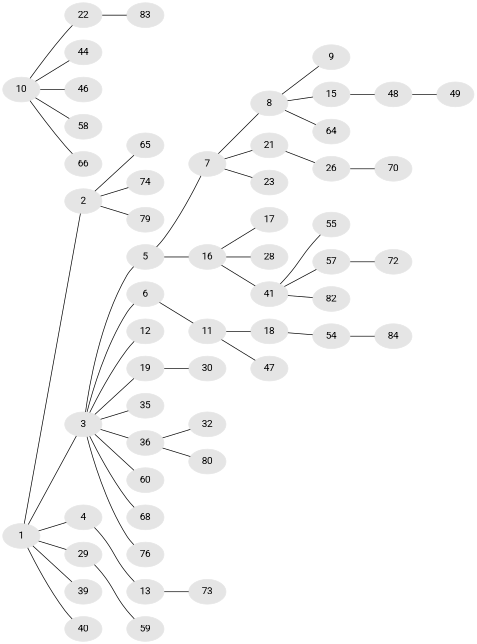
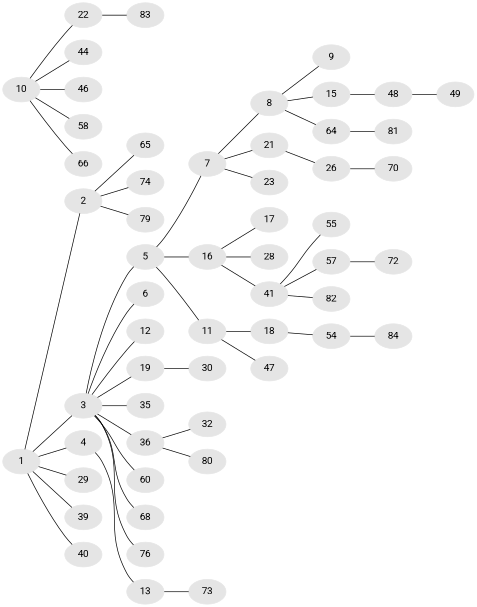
  graph {
    fontname=Roboto
    rankdir=LR
    node [color=gray90 fontname=Roboto style=filled]
    edge [fontname=Roboto]
    1 [super="+27"]
    2 [super="+53"]
    3 [super="+24"]
    4 [super="+33"]
    29 [super="+51"]
    39
    40 [super="+63"]
    65
    74
    79
    5 [super="+43"]
    6 [super="+34"]
    12
    19 [super="+69"]
    35
    36 [super="+42"]
    60
    68 [super="+77"]
    76
    13 [super="+20"]
-   59
    7 [super="+71"]
    16 [super="+25"]
    11
    30 [super="+75"]
    32 [super="+61"]
    80
    73
    8 [super="+31"]
    21
    23 [super="+37"]
    17
    28 [super="+62"]
    41 [super="+45"]
    18 [super="+38"]
    47 [super="+56"]
    9 [super="+50"]
    15
    64 [super="+67"]
    26
    48
+   81
    10 [super="+14"]
    22 [super="+52"]
    44
    46
    58
    66
    83
    54 [super="+78"]
    49
    55
    57
    82
    84 [super="+85"]
    70
    72
    1 -- 2
    1 -- 3
    1 -- 4
    1 -- 29
    1 -- 39
    1 -- 40
    2 -- 65
    2 -- 74
    2 -- 79
    3 -- 5
    3 -- 6
    3 -- 12
    3 -- 19
    3 -- 35
    3 -- 36
    3 -- 60
    3 -- 68
    3 -- 76
    4 -- 13
-   29 -- 59
    5 -- 7
    5 -- 16
-   6 -- 11
+   5 -- 11
    19 -- 30
    36 -- 32
    36 -- 80
    13 -- 73
    7 -- 8
    7 -- 21
    7 -- 23
    16 -- 17
    16 -- 28
    16 -- 41
    11 -- 18
    11 -- 47
    8 -- 9
    8 -- 15
    8 -- 64
    21 -- 26
    41 -- 55
    41 -- 57
    41 -- 82
    18 -- 54
    15 -- 48
+   64 -- 81
    26 -- 70
    48 -- 49
    10 -- 22
    10 -- 44
    10 -- 46
    10 -- 58
    10 -- 66
    22 -- 83
    54 -- 84
    57 -- 72
  }
